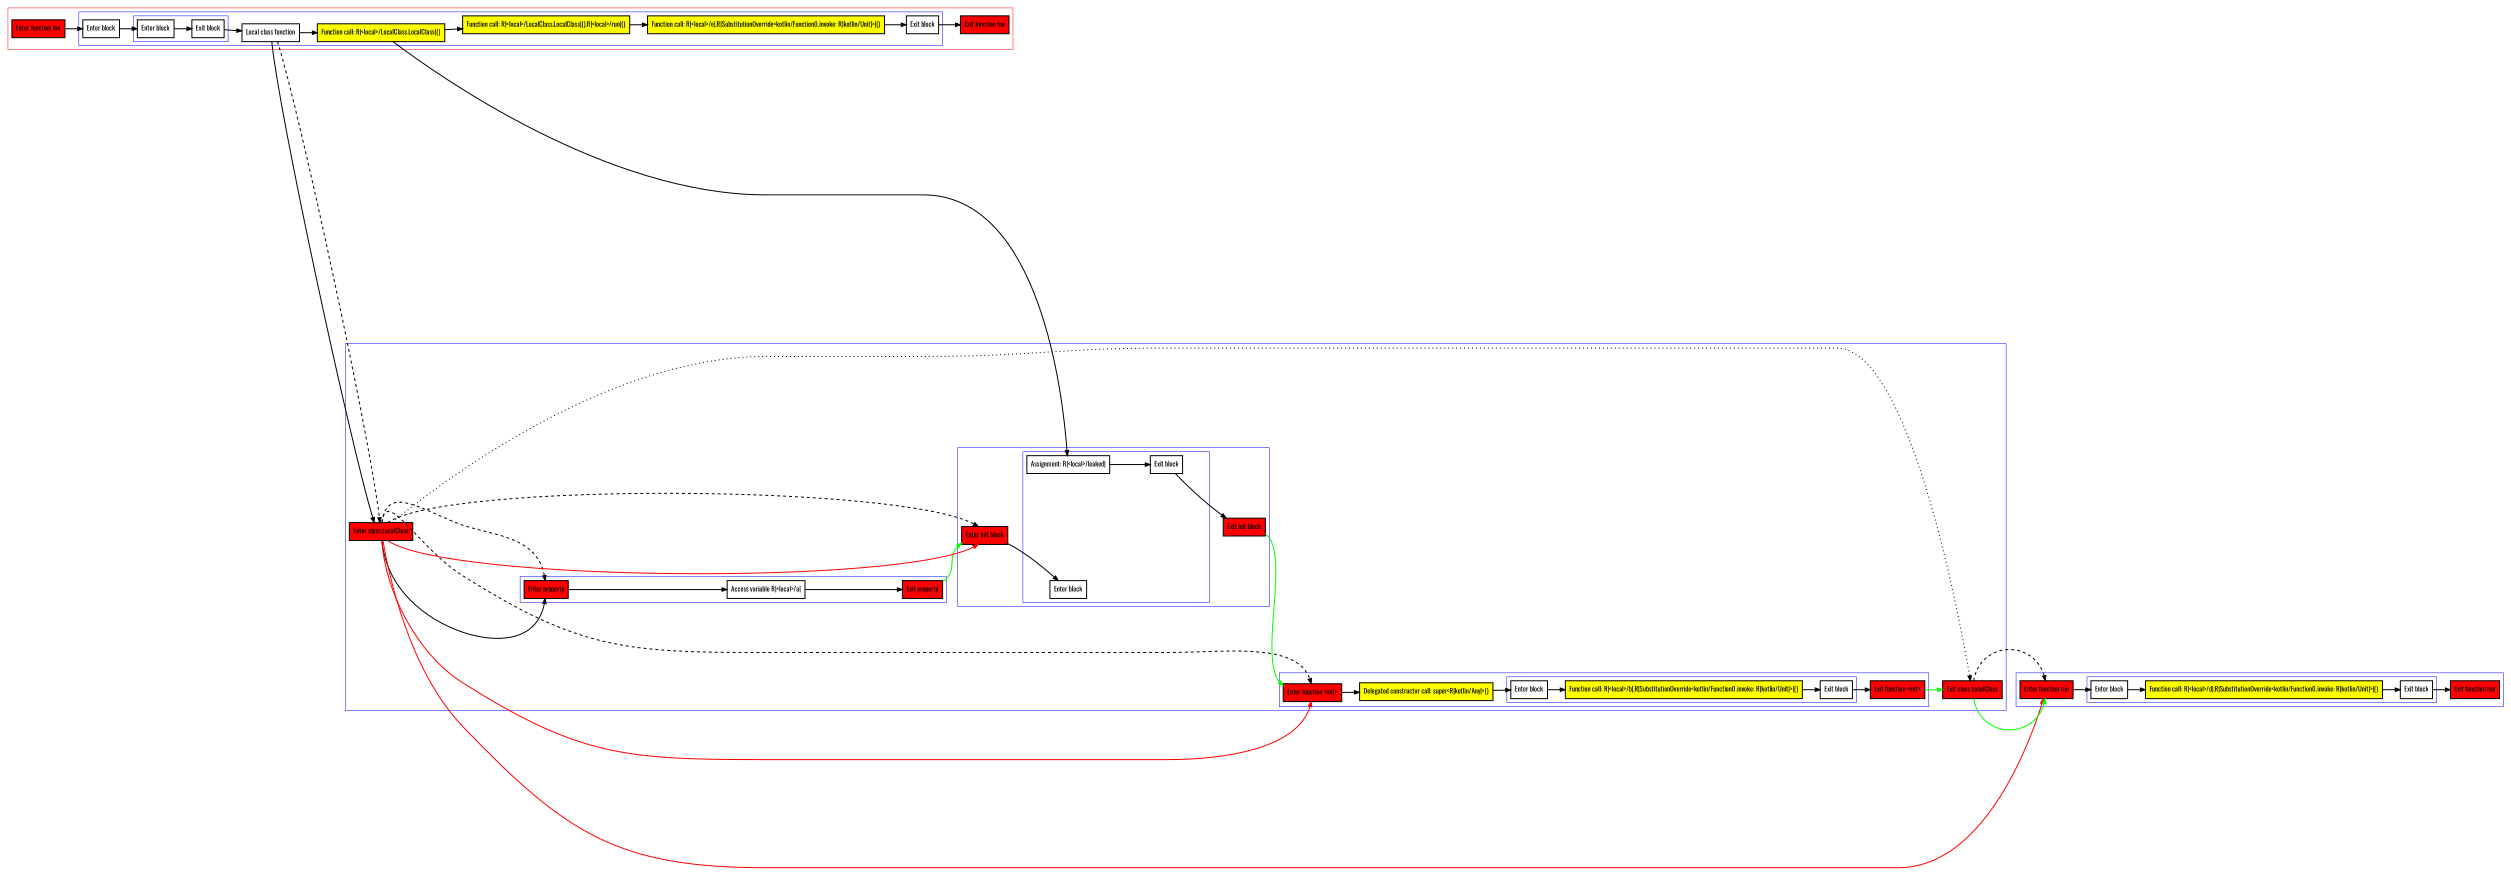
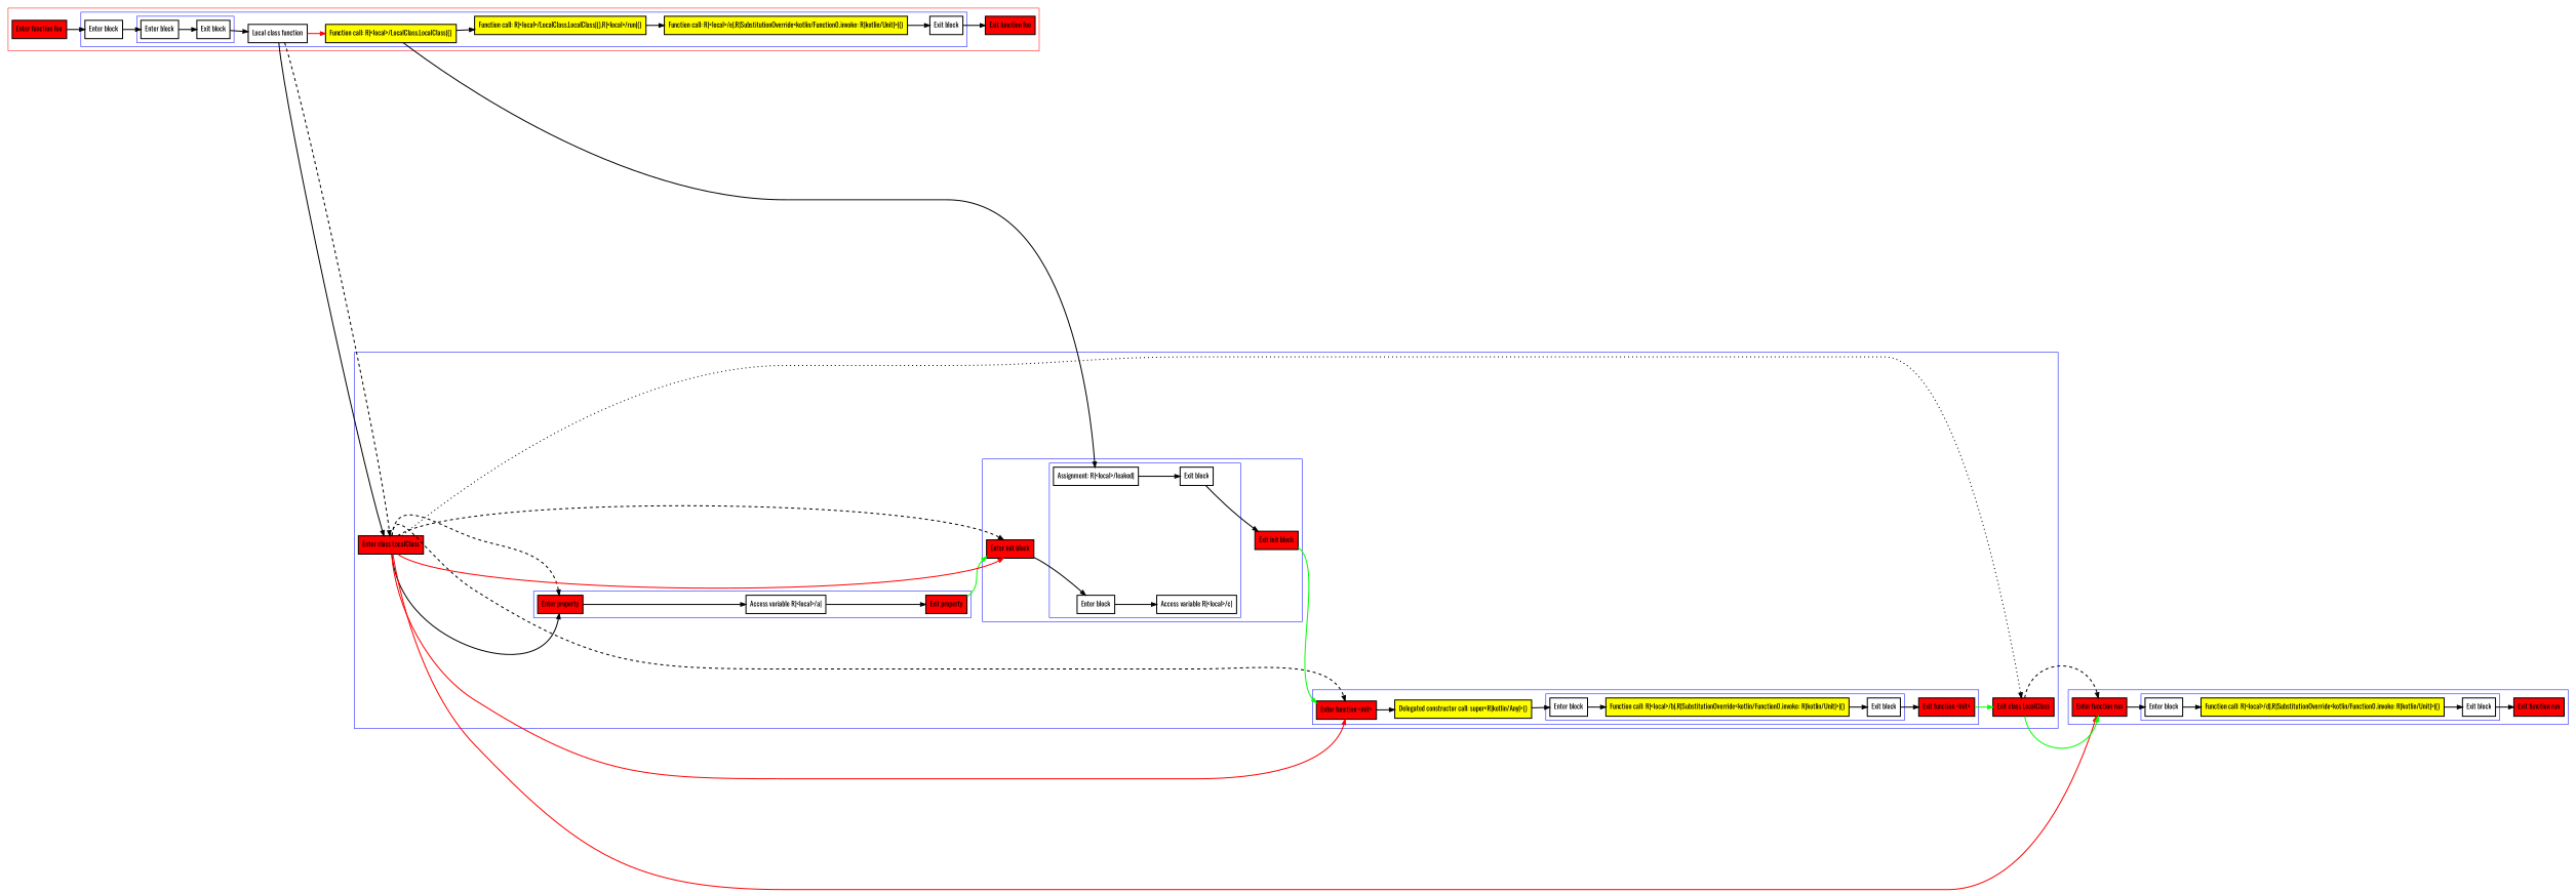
  digraph {
    fontname=Oswald
    nodesep=3
    rankdir=LR
    node [fontname=Oswald penwidth=2 shape=box style=filled]
    edge [fontname=Oswald penwidth=2]
    n1 [label="Enter block" style=""]
    n2 [label="Exit block" style=""]
    n3 [label="Enter block" style=""]
    n4 [label="Local class function" style=""]
    n5 [fillcolor=yellow label="Function call: R|<local>/LocalClass.LocalClass|()"]
    n6 [fillcolor=yellow label="Function call: R|<local>/LocalClass.LocalClass|().R|<local>/run|()"]
    n7 [fillcolor=yellow label="Function call: R|<local>/e|.R|SubstitutionOverride<kotlin/Function0.invoke: R|kotlin/Unit|>|()"]
    n8 [label="Exit block" style=""]
    n9 [fillcolor=red label="Enter function foo"]
    n10 [fillcolor=red label="Exit function foo"]
    n11 [fillcolor=red label="Enter property"]
    n12 [label="Access variable R|<local>/a|" style=""]
    n13 [fillcolor=red label="Exit property"]
    n14 [label="Enter block" style=""]
+   n15 [label="Access variable R|<local>/c|" style=""]
    n16 [label="Assignment: R|<local>/leaked|" style=""]
    n17 [label="Exit block" style=""]
    n18 [fillcolor=red label="Enter init block"]
    n19 [fillcolor=red label="Exit init block"]
    n20 [label="Enter block" style=""]
    n21 [fillcolor=yellow label="Function call: R|<local>/b|.R|SubstitutionOverride<kotlin/Function0.invoke: R|kotlin/Unit|>|()"]
    n22 [label="Exit block" style=""]
    n23 [fillcolor=red label="Enter function <init>"]
    n24 [fillcolor=yellow label="Delegated constructor call: super<R|kotlin/Any|>()"]
    n25 [fillcolor=red label="Exit function <init>"]
    n26 [fillcolor=red label="Enter class LocalClass"]
    n27 [fillcolor=red label="Exit class LocalClass"]
    n28 [label="Enter block" style=""]
    n29 [fillcolor=yellow label="Function call: R|<local>/d|.R|SubstitutionOverride<kotlin/Function0.invoke: R|kotlin/Unit|>|()"]
    n30 [label="Exit block" style=""]
    n31 [fillcolor=red label="Enter function run"]
    n32 [fillcolor=red label="Exit function run"]
    subgraph cluster_1 {
      color=red
      n9
      n10
      subgraph cluster_2 {
        color=blue
        n3
        n4
        n5
        n6
        n7
        n8
        subgraph cluster_3 {
          color=blue
          n1
          n2
        }
      }
    }
    subgraph cluster_4 {
      color=blue
      n26
      n27
      subgraph cluster_5 {
        color=blue
        n11
        n12
        n13
      }
      subgraph cluster_6 {
        color=blue
        n18
        n19
        subgraph cluster_7 {
          color=blue
          n14
+         n15
          n16
          n17
        }
      }
      subgraph cluster_8 {
        color=blue
        n23
        n24
        n25
        subgraph cluster_9 {
          color=blue
          n20
          n21
          n22
        }
      }
    }
    subgraph cluster_10 {
      color=blue
      n31
      n32
      subgraph cluster_11 {
        color=blue
        n28
        n29
        n30
      }
    }
    n1 -> n2
    n2 -> n4
    n3 -> n1
-   n4 -> n5
+   n4 -> n5 [color=red]
    n4 -> n26
    n4 -> n26 [style=dashed]
    n5 -> n6
    n5 -> n16
    n6 -> n7
    n7 -> n8
    n8 -> n10
    n9 -> n3
    n11 -> n12
    n12 -> n13
    n13 -> n18 [color=green]
+   n14 -> n15
    n16 -> n17
    n17 -> n19
    n18 -> n14
    n19 -> n23 [color=green]
    n20 -> n21
    n21 -> n22
    n22 -> n25
    n23 -> n24
    n24 -> n20
    n25 -> n27 [color=green]
    n26 -> n11
    n26 -> n11 [style=dashed]
    n26 -> n18 [color=red]
    n26 -> n18 [style=dashed]
    n26 -> n23 [color=red]
    n26 -> n23 [style=dashed]
    n26 -> n27 [style=dotted]
    n26 -> n31 [color=red]
    n27 -> n31 [color=green]
    n27 -> n31 [style=dashed]
    n28 -> n29
    n29 -> n30
    n30 -> n32
    n31 -> n28
  }
